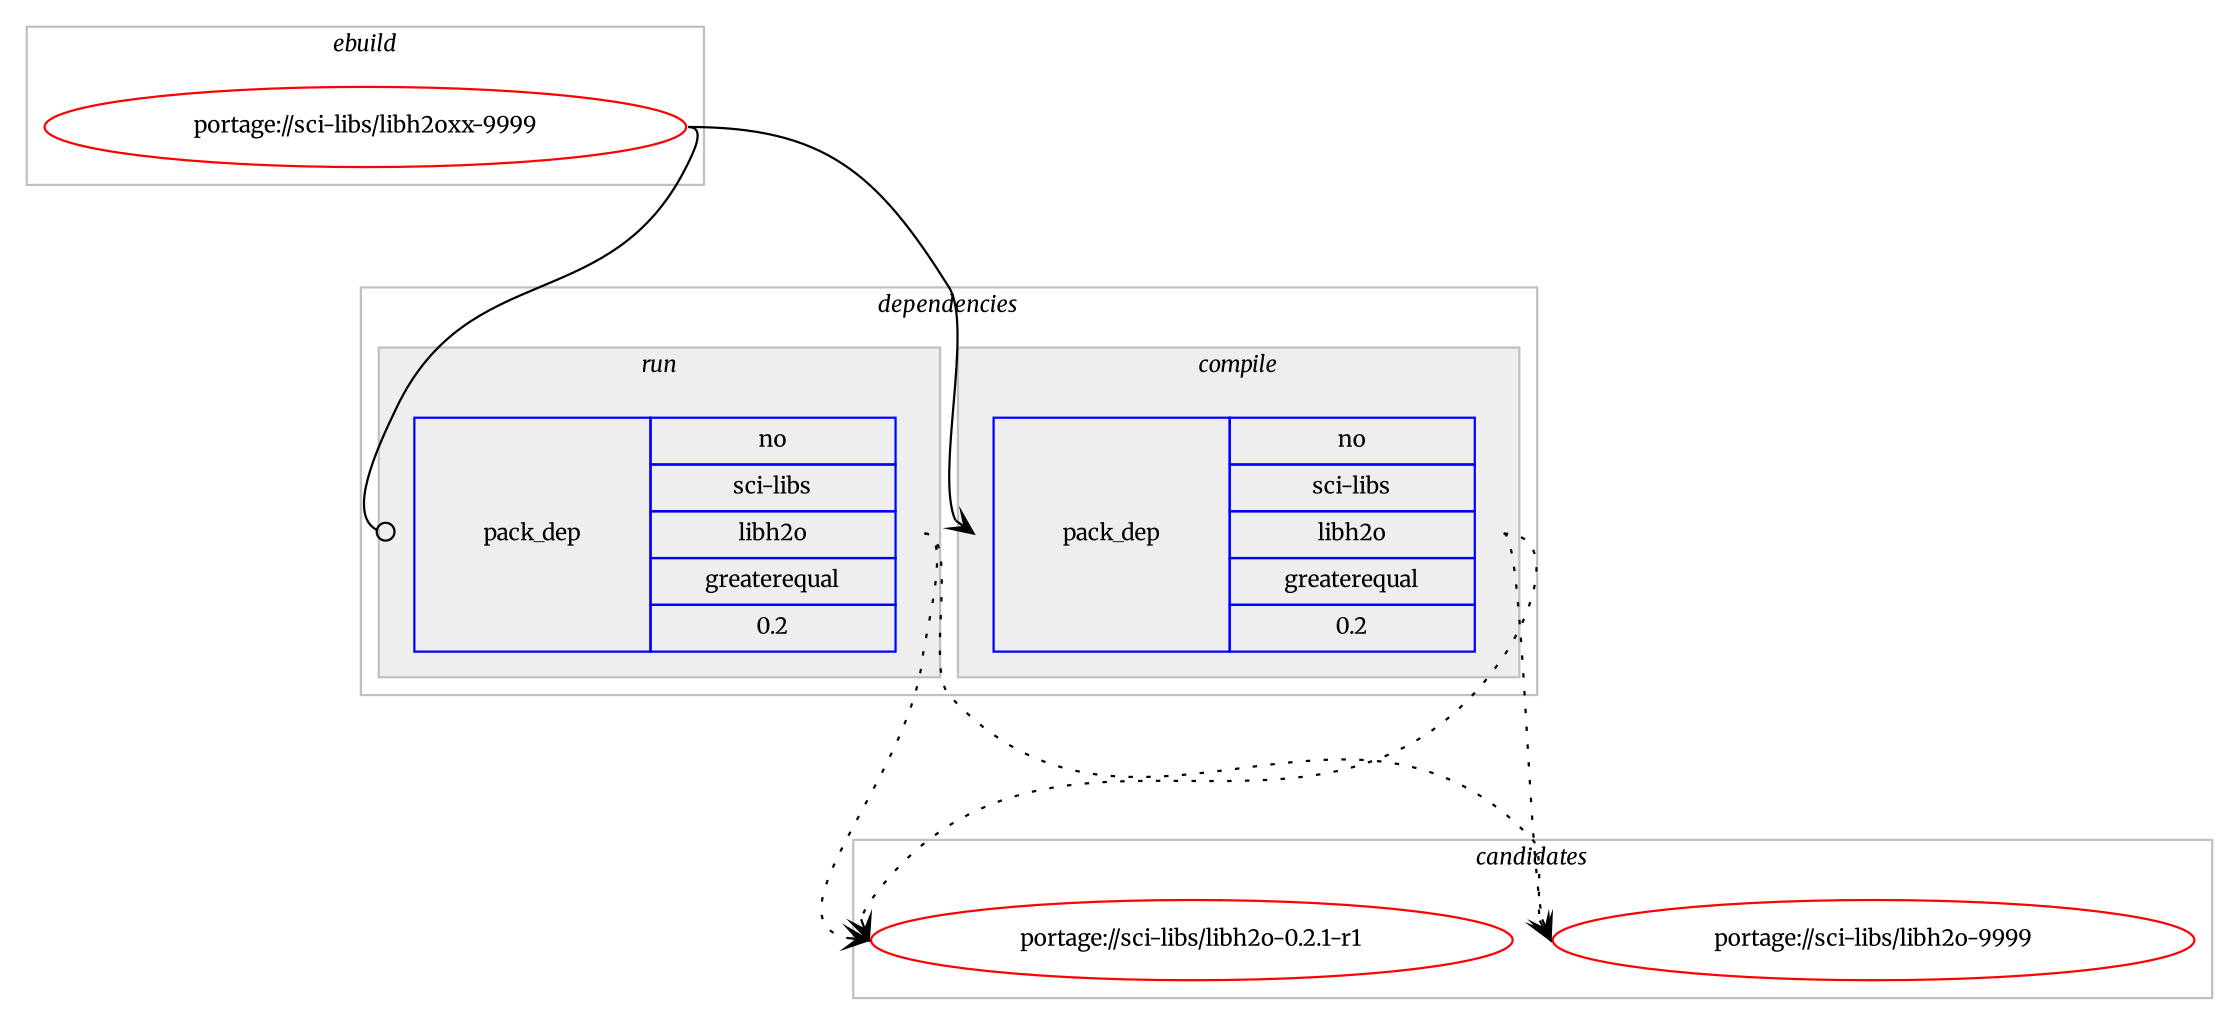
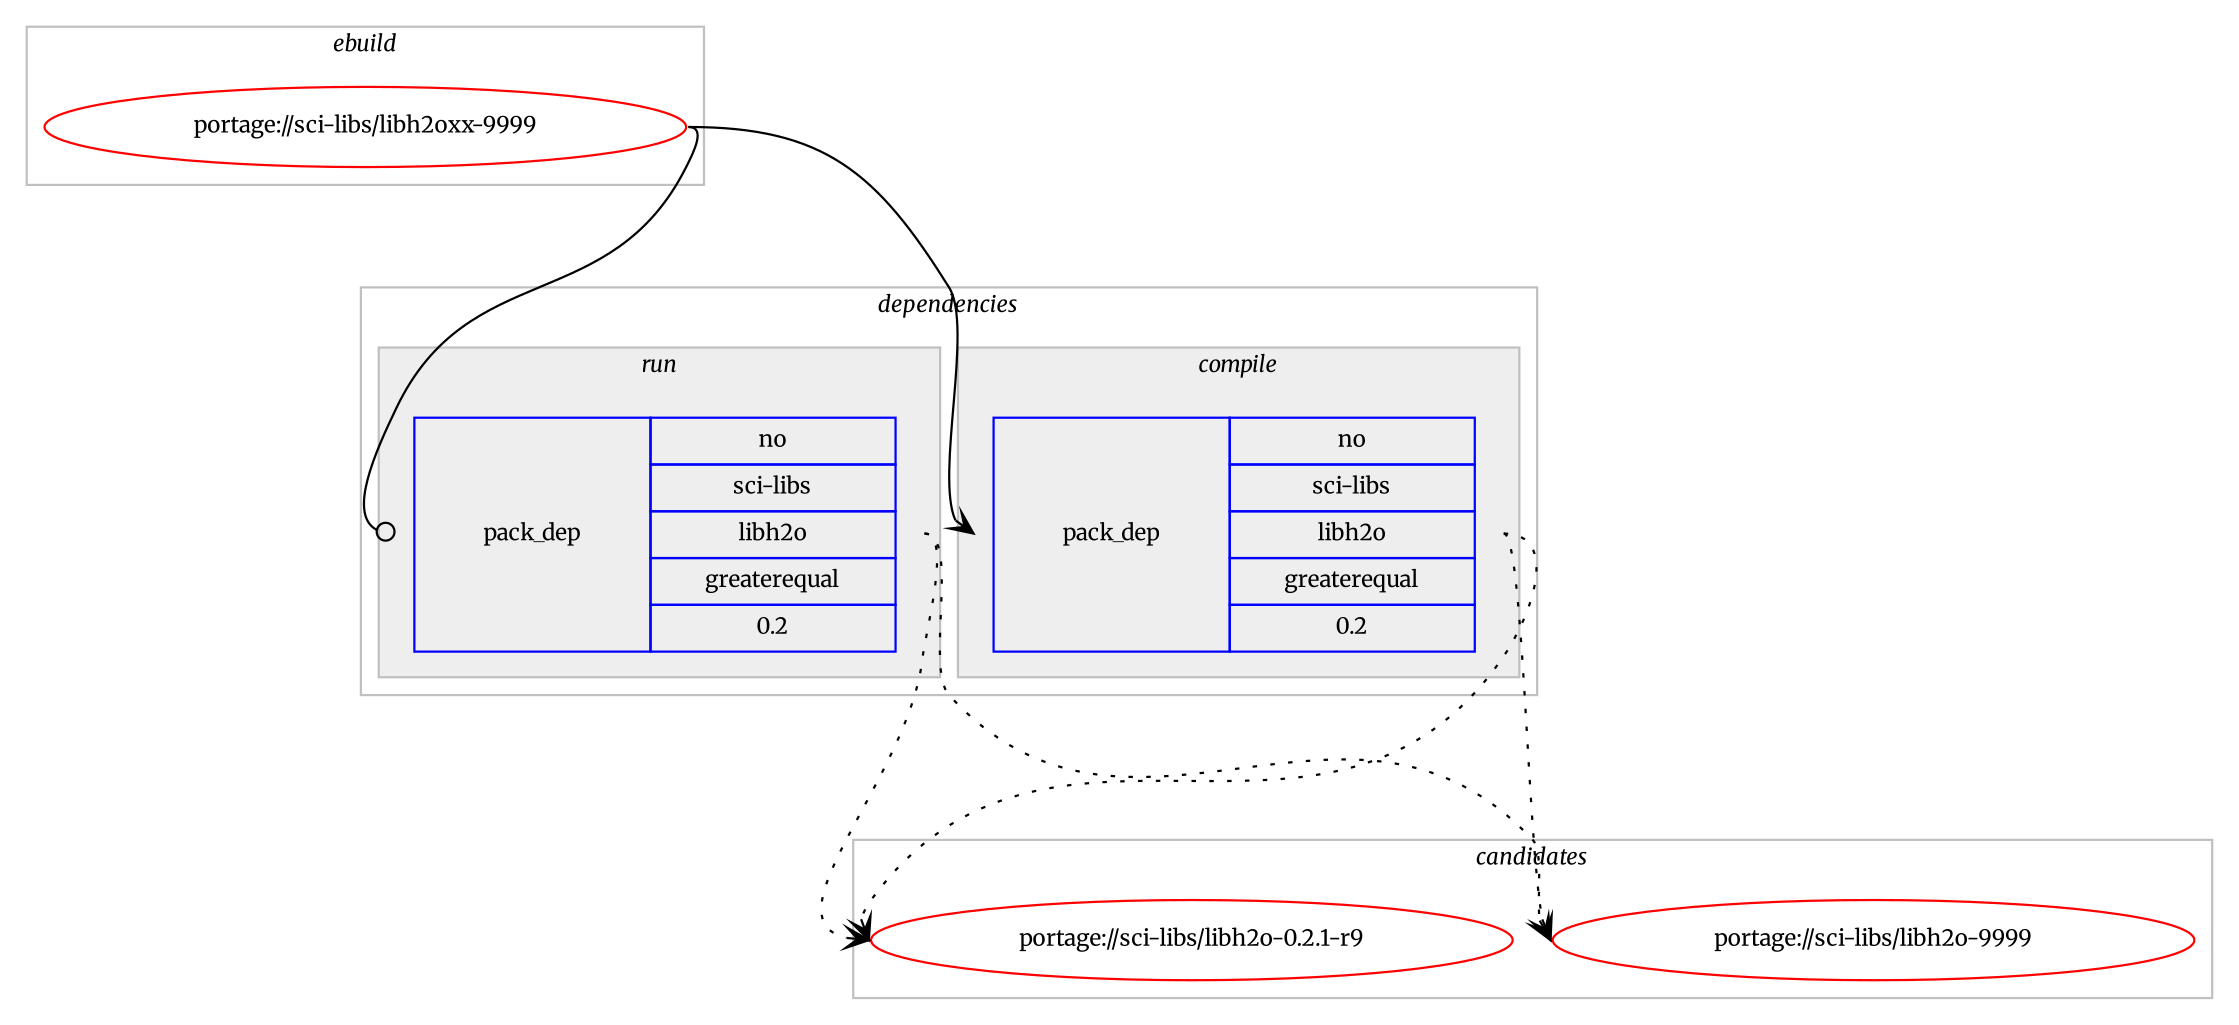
  digraph {
    compound=true
    concentrate=true
    fontname=Merriweather
    fontsize=10
    newrank=true
    rankdir=TB
    ranksep=1.5
    node [color=red fontname=Merriweather fontsize=10]
    edge [arrowhead=vee headport=w style=dotted tailport=e weight=100 fontname=Merriweather]
    n1 [label="portage://sci-libs/libh2oxx-9999" width=4]
    n2 [color=blue label=<<TABLE BORDER="0" CELLBORDER="1" CELLSPACING="0" CELLPADDING="4" WIDTH="220"><TR><TD ROWSPAN="6" CELLPADDING="30">pack_dep</TD></TR><TR><TD WIDTH="110">no</TD></TR><TR><TD>sci-libs</TD></TR><TR><TD>libh2o</TD></TR><TR><TD>greaterequal</TD></TR><TR><TD>0.2</TD></TR></TABLE>> shape=none]
    n3 [color=blue label=<<TABLE BORDER="0" CELLBORDER="1" CELLSPACING="0" CELLPADDING="4" WIDTH="220"><TR><TD ROWSPAN="6" CELLPADDING="30">pack_dep</TD></TR><TR><TD WIDTH="110">no</TD></TR><TR><TD>sci-libs</TD></TR><TR><TD>libh2o</TD></TR><TR><TD>greaterequal</TD></TR><TR><TD>0.2</TD></TR></TABLE>> shape=none]
    n4 [label="portage://sci-libs/libh2o-9999" width=4]
-   n5 [label="portage://sci-libs/libh2o-0.2.1-r1" width=4]
+   n5 [label="portage://sci-libs/libh2o-0.2.1-r9" width=4]
    subgraph cluster_1 {
      color=gray
      label=<<i>ebuild</i>>
      rank=same
      n1
    }
    subgraph cluster_2 {
      color=gray
      label=<<i>dependencies</i>>
      subgraph cluster_3 {
        color=gray
        fillcolor="#eeeeee"
        label=<<i>compile</i>>
        style=filled
        subgraph sub_4 {
          color=gray
          fillcolor="#eeeeee"
          label=<<i>compile</i>>
          style=filled
          n2
        }
      }
      subgraph cluster_5 {
        color=gray
        fillcolor="#eeeeee"
        label=<<i>compile and run</i>>
        style=filled
      }
      subgraph cluster_6 {
        color=gray
        fillcolor="#eeeeee"
        label=<<i>run</i>>
        style=filled
        subgraph sub_7 {
          color=gray
          fillcolor="#eeeeee"
          label=<<i>run</i>>
          style=filled
          n3
        }
      }
    }
    subgraph cluster_8 {
      color=gray
      label=<<i>candidates</i>>
      rank=same
      subgraph sub_9 {
        color=black
        label=<<i>candidates</i>>
        nodesep=1
        rank=same
        n4
        n5
      }
      subgraph sub_10 {
        color=black
        label=<<i>candidates</i>>
        nodesep=1
        rank=same
        n4
        n5
      }
    }
    n1 -> n2 [style=solid weight=20]
    n1 -> n3 [arrowhead=odot style=solid weight=20]
    n2 -> n4
    n2 -> n5
    n3 -> n4
    n3 -> n5
  }
